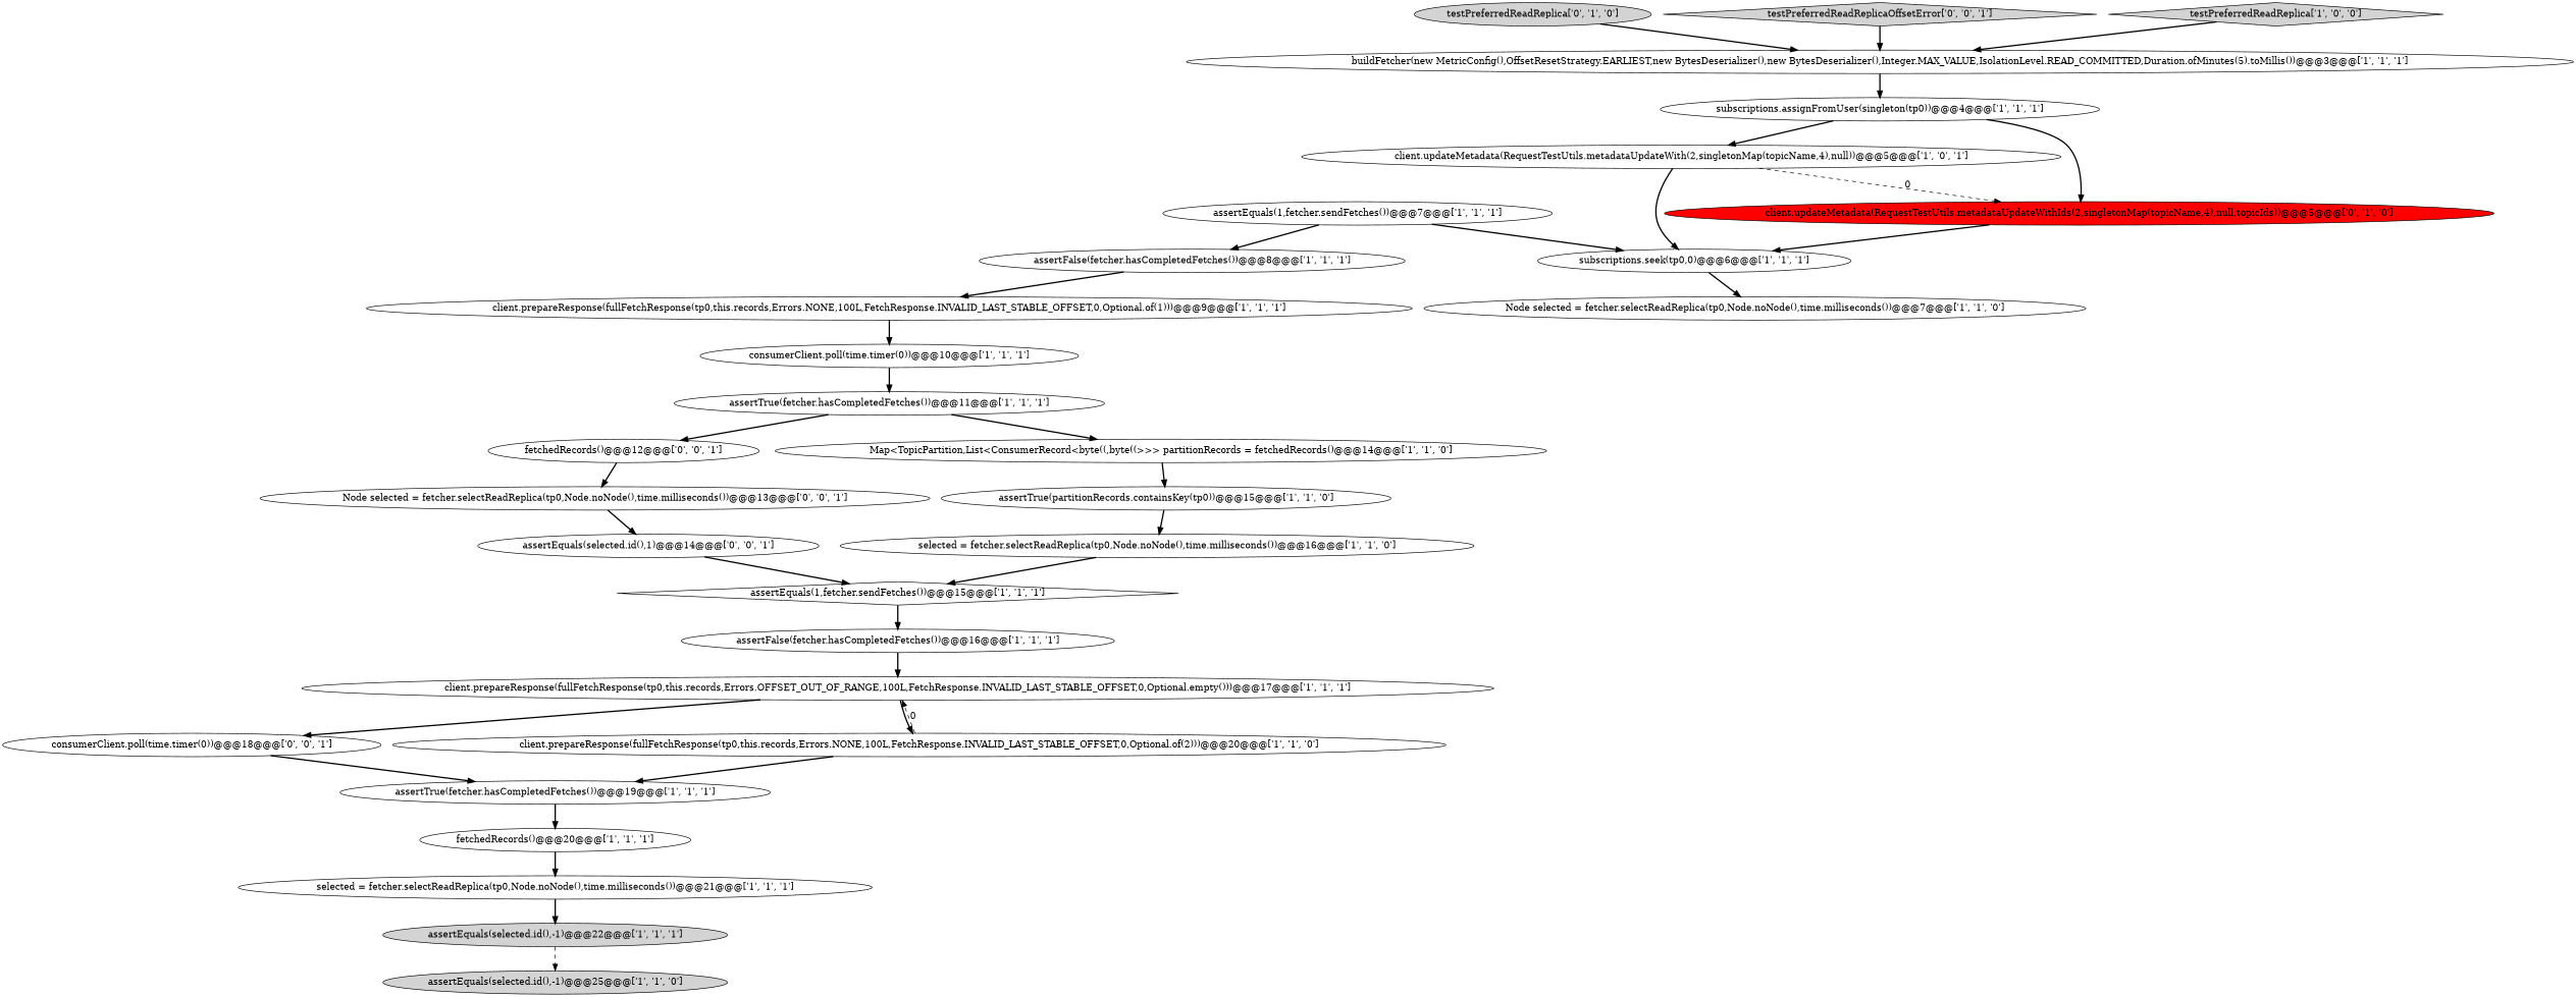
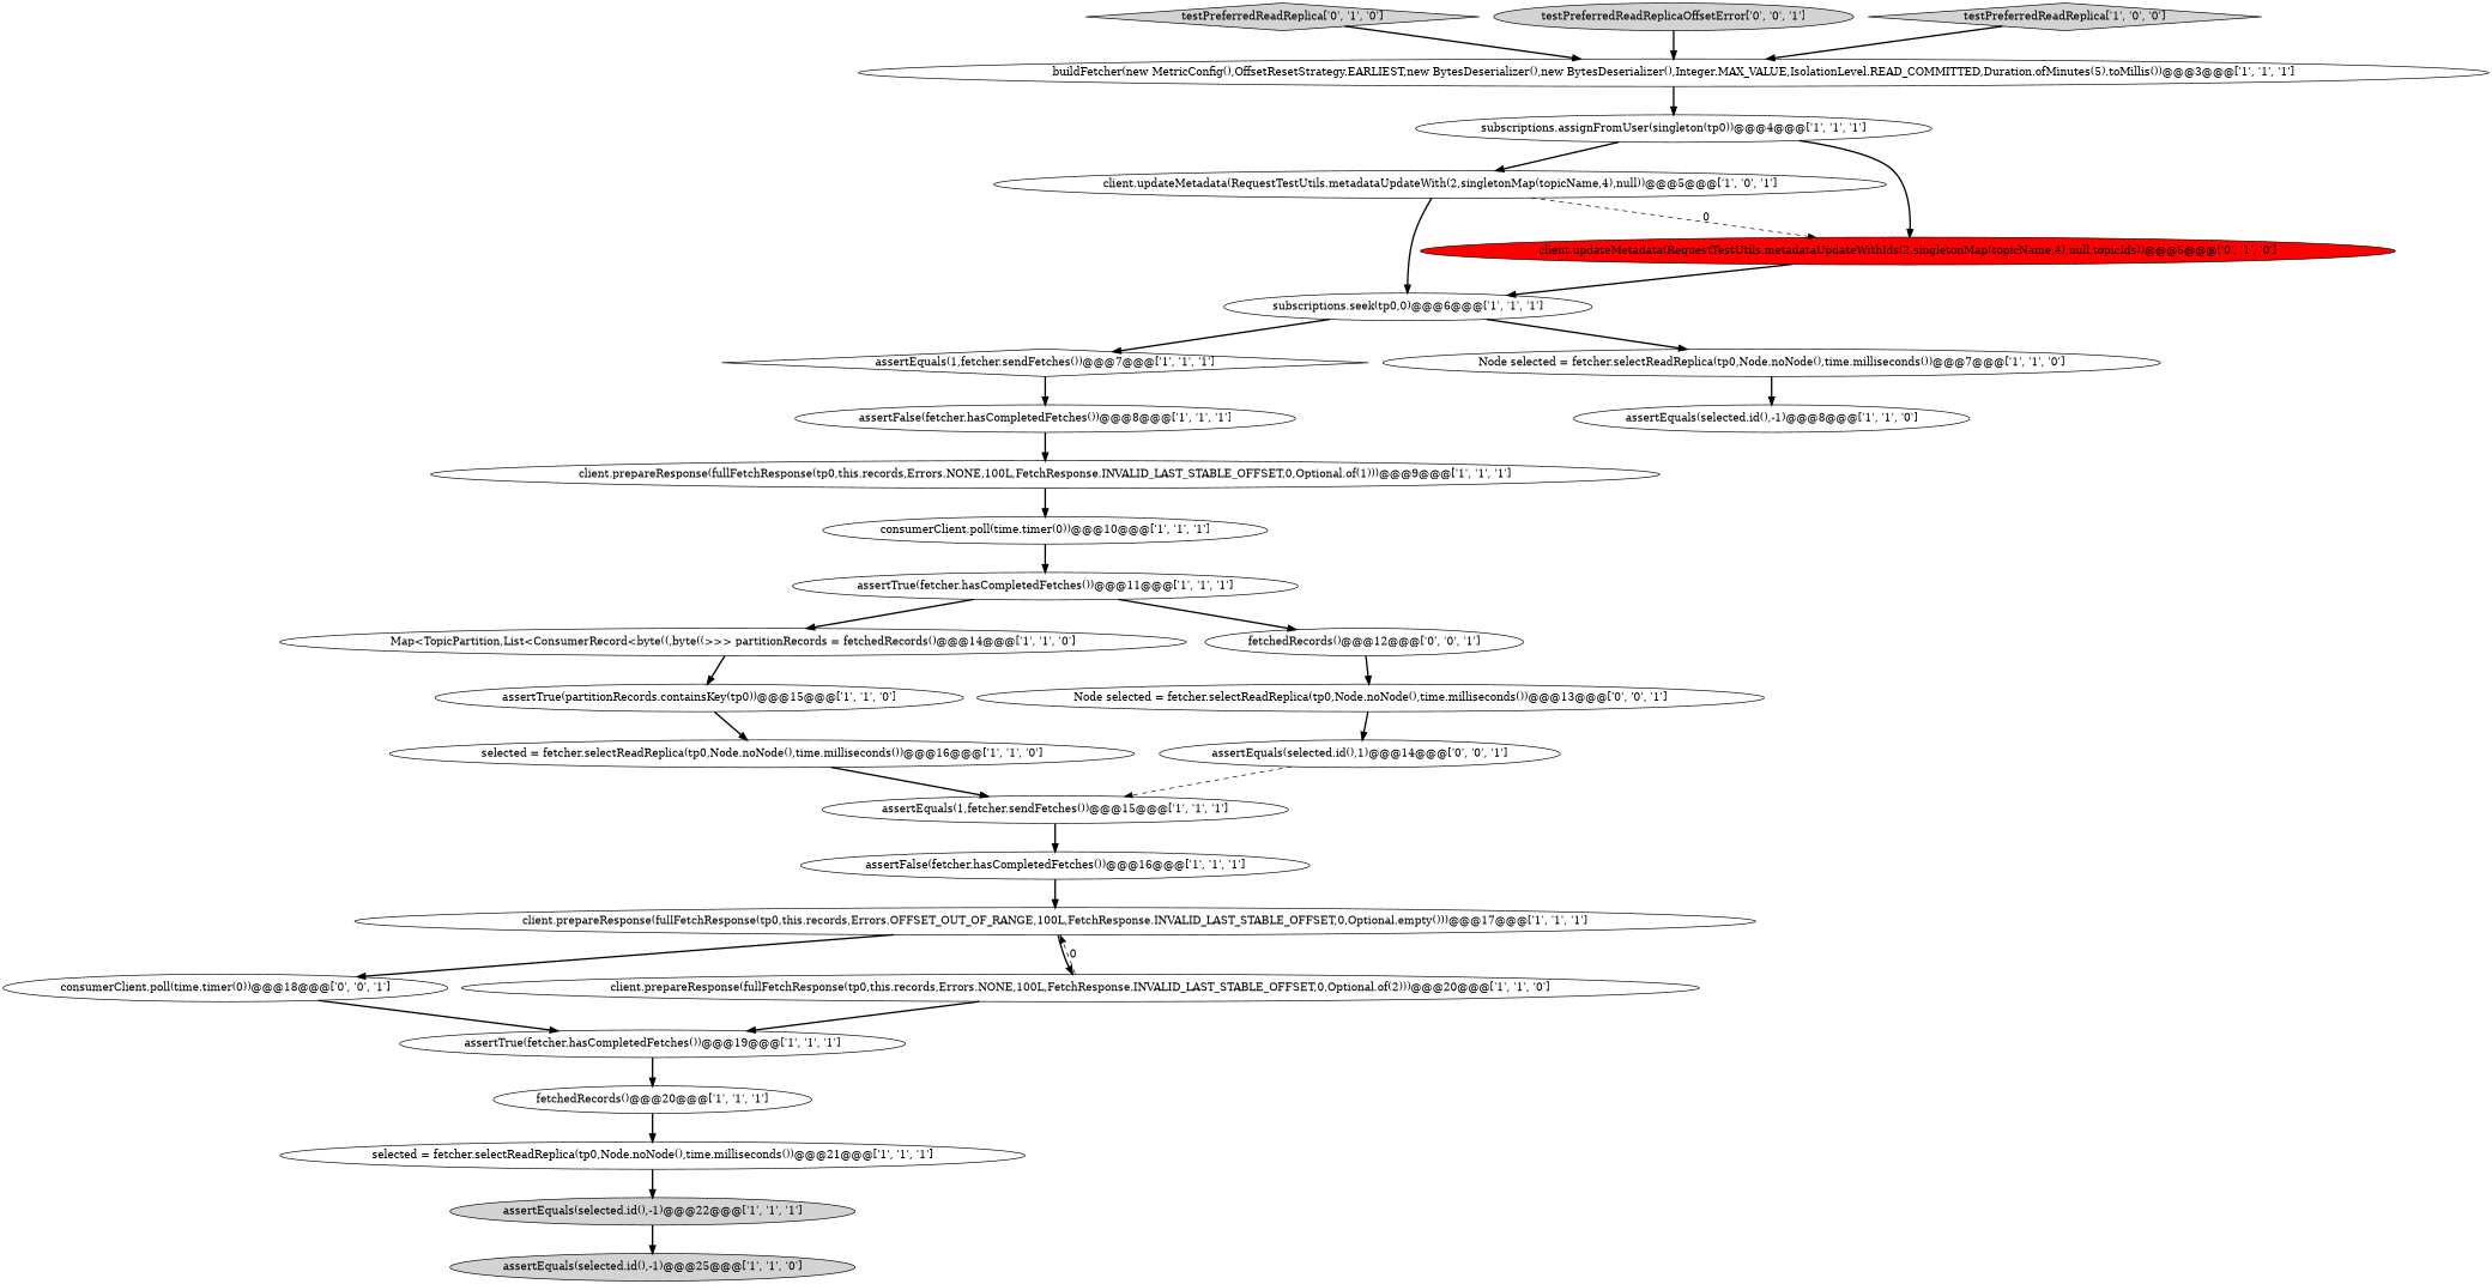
  digraph {
    node [fillcolor=white shape=ellipse style=filled]
    edge [style=bold]
    n1 [label="assertFalse(fetcher.hasCompletedFetches())@@@16@@@['1', '1', '1']"]
    n2 [label="client.prepareResponse(fullFetchResponse(tp0,this.records,Errors.OFFSET_OUT_OF_RANGE,100L,FetchResponse.INVALID_LAST_STABLE_OFFSET,0,Optional.empty()))@@@17@@@['1', '1', '1']"]
    n3 [label="consumerClient.poll(time.timer(0))@@@18@@@['0', '0', '1']"]
    n4 [label="client.prepareResponse(fullFetchResponse(tp0,this.records,Errors.NONE,100L,FetchResponse.INVALID_LAST_STABLE_OFFSET,0,Optional.of(2)))@@@20@@@['1', '1', '0']"]
    n5 [label="assertEquals(selected.id(),1)@@@14@@@['0', '0', '1']"]
-   n6 [label="assertEquals(1,fetcher.sendFetches())@@@15@@@['1', '1', '1']" shape=diamond]
+   n6 [label="assertEquals(1,fetcher.sendFetches())@@@15@@@['1', '1', '1']"]
    n7 [fillcolor=lightgray label="assertEquals(selected.id(),-1)@@@25@@@['1', '1', '0']"]
    n8 [label="selected = fetcher.selectReadReplica(tp0,Node.noNode(),time.milliseconds())@@@16@@@['1', '1', '0']"]
    n9 [label="assertTrue(fetcher.hasCompletedFetches())@@@19@@@['1', '1', '1']"]
-   n10 [fillcolor=lightgray label="testPreferredReadReplica['0', '1', '0']"]
+   n10 [fillcolor=lightgray label="testPreferredReadReplica['0', '1', '0']" shape=diamond]
    n11 [label="buildFetcher(new MetricConfig(),OffsetResetStrategy.EARLIEST,new BytesDeserializer(),new BytesDeserializer(),Integer.MAX_VALUE,IsolationLevel.READ_COMMITTED,Duration.ofMinutes(5).toMillis())@@@3@@@['1', '1', '1']"]
    n12 [label="subscriptions.assignFromUser(singleton(tp0))@@@4@@@['1', '1', '1']"]
    n13 [label="fetchedRecords()@@@20@@@['1', '1', '1']"]
    n14 [label="subscriptions.seek(tp0,0)@@@6@@@['1', '1', '1']"]
-   n15 [label="assertEquals(1,fetcher.sendFetches())@@@7@@@['1', '1', '1']"]
+   n15 [label="assertEquals(1,fetcher.sendFetches())@@@7@@@['1', '1', '1']" shape=diamond]
    n16 [label="Node selected = fetcher.selectReadReplica(tp0,Node.noNode(),time.milliseconds())@@@7@@@['1', '1', '0']"]
    n17 [label="assertFalse(fetcher.hasCompletedFetches())@@@8@@@['1', '1', '1']"]
+   n18 [label="assertEquals(selected.id(),-1)@@@8@@@['1', '1', '0']"]
    n19 [label="client.prepareResponse(fullFetchResponse(tp0,this.records,Errors.NONE,100L,FetchResponse.INVALID_LAST_STABLE_OFFSET,0,Optional.of(1)))@@@9@@@['1', '1', '1']"]
    n20 [label="consumerClient.poll(time.timer(0))@@@10@@@['1', '1', '1']"]
    n21 [label="assertTrue(fetcher.hasCompletedFetches())@@@11@@@['1', '1', '1']"]
    n22 [label="client.updateMetadata(RequestTestUtils.metadataUpdateWith(2,singletonMap(topicName,4),null))@@@5@@@['1', '0', '1']"]
    n23 [fillcolor=red label="client.updateMetadata(RequestTestUtils.metadataUpdateWithIds(2,singletonMap(topicName,4),null,topicIds))@@@5@@@['0', '1', '0']"]
    n24 [label="Map<TopicPartition,List<ConsumerRecord<byte((,byte((>>> partitionRecords = fetchedRecords()@@@14@@@['1', '1', '0']"]
    n25 [label="fetchedRecords()@@@12@@@['0', '0', '1']"]
    n26 [label="Node selected = fetcher.selectReadReplica(tp0,Node.noNode(),time.milliseconds())@@@13@@@['0', '0', '1']"]
    n27 [fillcolor=lightgray label="assertEquals(selected.id(),-1)@@@22@@@['1', '1', '1']"]
    n28 [label="selected = fetcher.selectReadReplica(tp0,Node.noNode(),time.milliseconds())@@@21@@@['1', '1', '1']"]
-   n29 [fillcolor=lightgray label="testPreferredReadReplicaOffsetError['0', '0', '1']" shape=diamond]
+   n29 [fillcolor=lightgray label="testPreferredReadReplicaOffsetError['0', '0', '1']"]
    n30 [label="assertTrue(partitionRecords.containsKey(tp0))@@@15@@@['1', '1', '0']"]
    n31 [fillcolor=lightgray label="testPreferredReadReplica['1', '0', '0']" shape=diamond]
    n1 -> n2
    n2 -> n3
    n2 -> n4
    n3 -> n9
    n4 -> n2 [label=0 style=dashed]
    n4 -> n9
-   n5 -> n6
+   n5 -> n6 [style=dashed]
    n6 -> n1
    n8 -> n6
    n9 -> n13
    n10 -> n11
    n11 -> n12
    n12 -> n22
    n12 -> n23
    n13 -> n28
-   n15 -> n14
+   n14 -> n15
    n14 -> n16
    n15 -> n17
+   n16 -> n18
    n17 -> n19
    n19 -> n20
    n20 -> n21
    n21 -> n24
    n21 -> n25
    n22 -> n14
    n22 -> n23 [label=0 style=dashed]
    n23 -> n14
    n24 -> n30
    n25 -> n26
    n26 -> n5
-   n27 -> n7 [style=dashed]
+   n27 -> n7
    n28 -> n27
    n29 -> n11
    n30 -> n8
    n31 -> n11
  }
